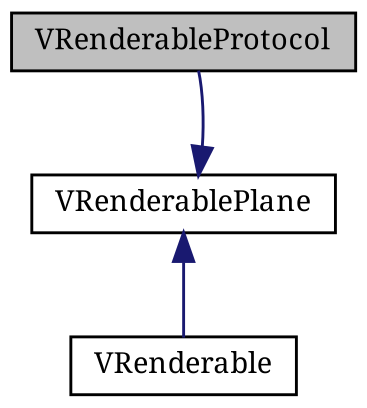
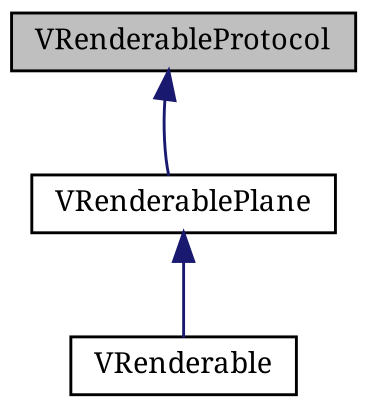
  digraph {
    fontname="Noto Serif"
    node [color=black fillcolor=white fontname="Noto Serif" fontsize=10 shape=record style=filled]
    edge [color=midnightblue dir=back fontname="Noto Serif" fontsize=10 labelfontname=Helvetica labelfontsize=10 style=solid]
    n1 [fillcolor=grey75 fontcolor=black height=0.2 label=VRenderableProtocol width=0.4]
    n2 [height=0.2 label=VRenderablePlane width=0.4]
    n3 [height=0.2 label=VRenderable width=0.4]
-   n2 -> n1
+   n1 -> n2
    n2 -> n3
  }
